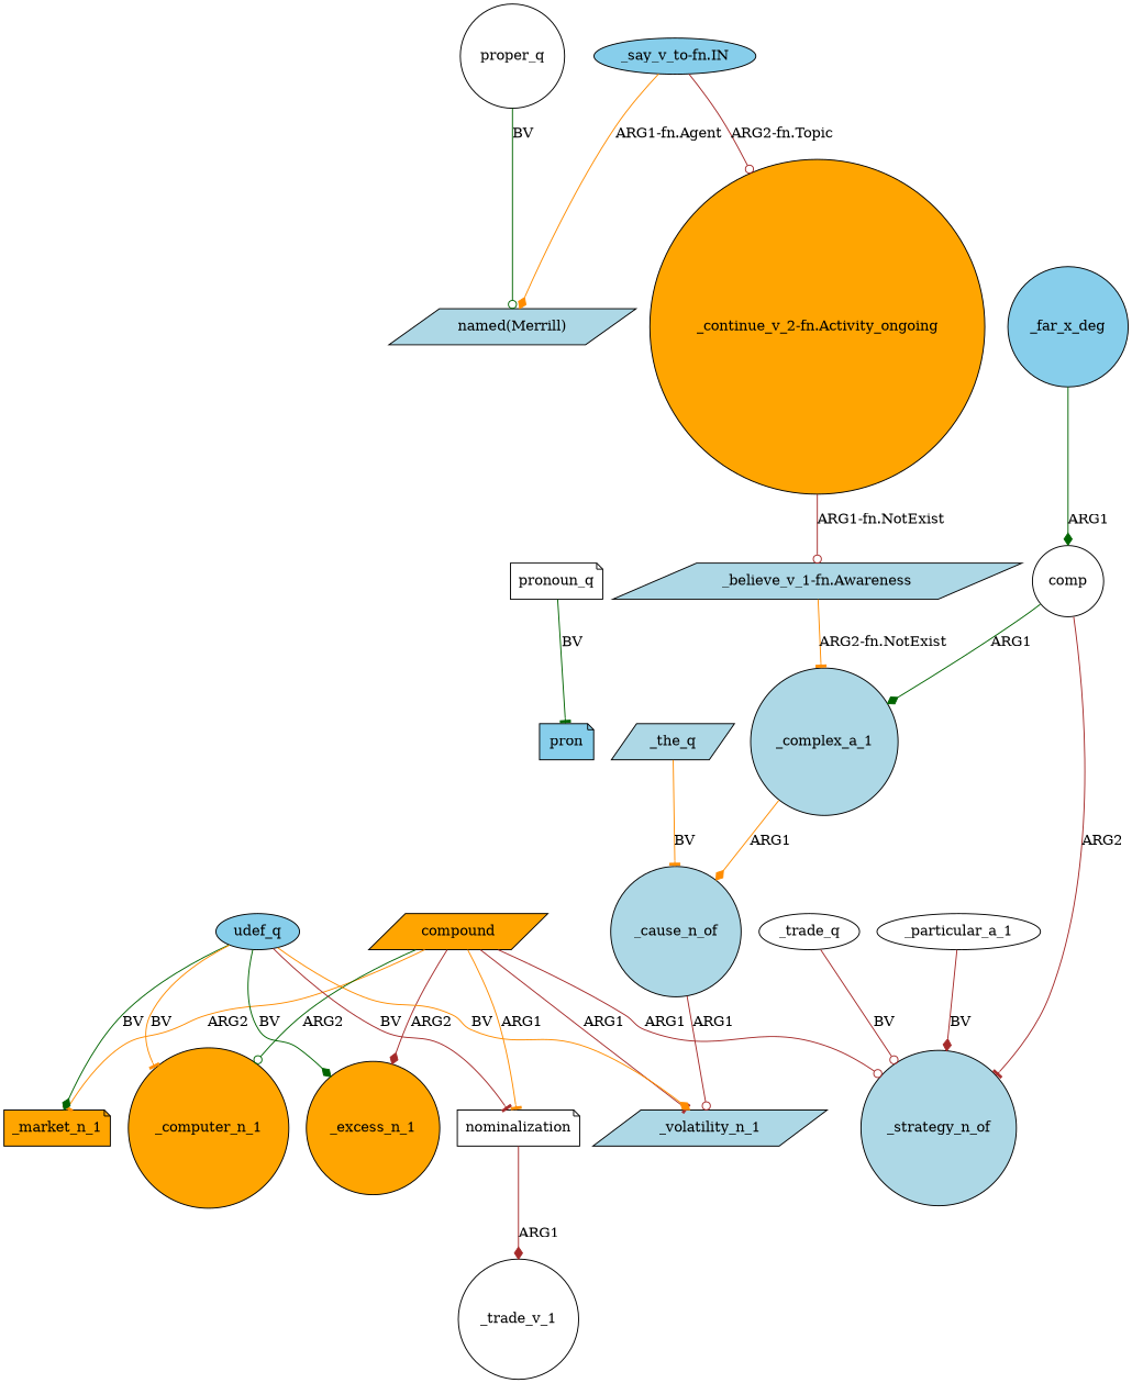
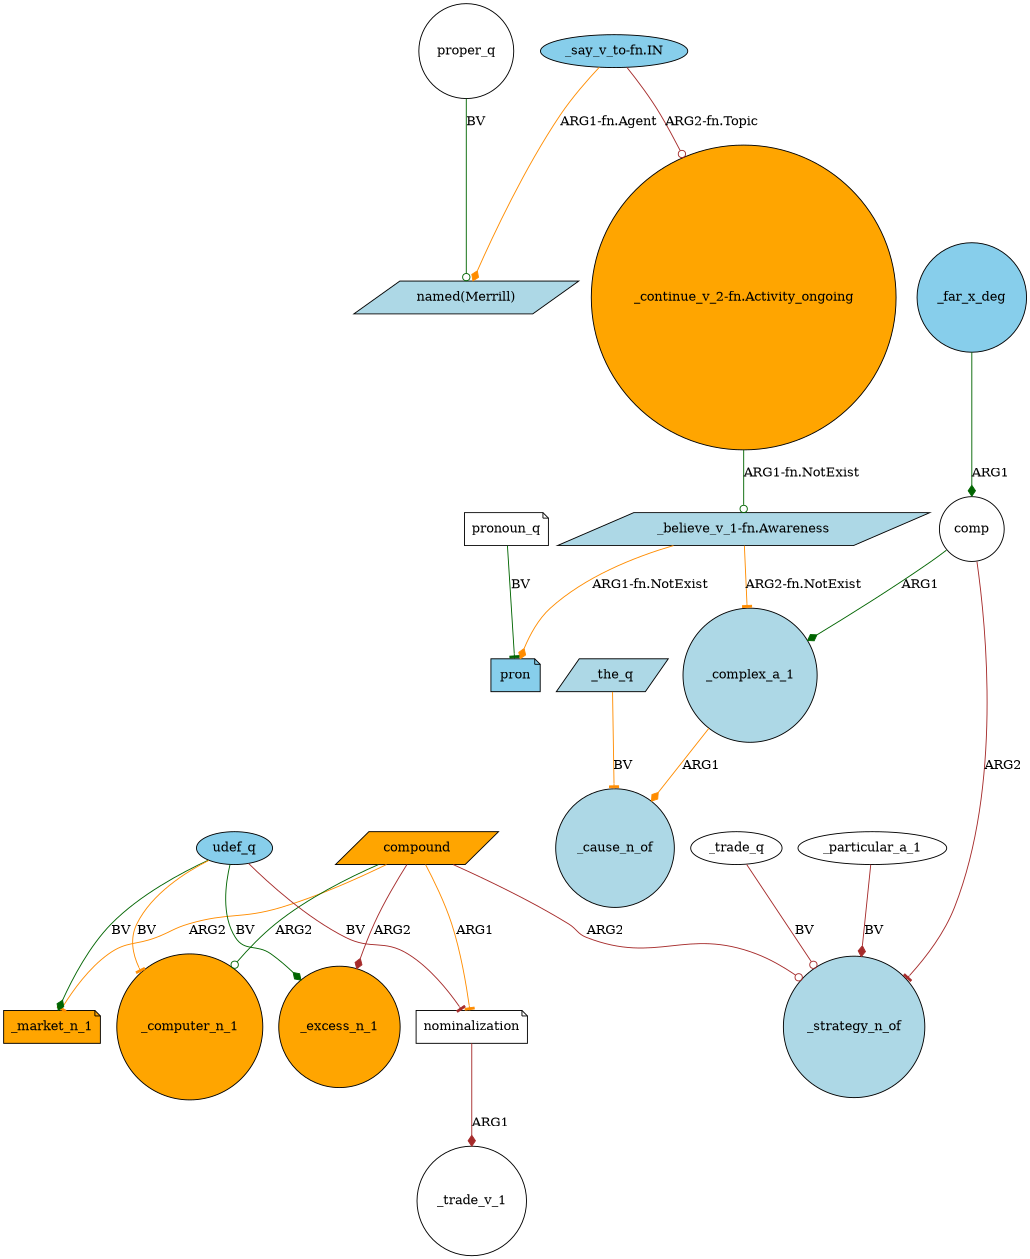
  digraph {
    node [fillcolor=lightblue shape=circle style=filled]
    edge [arrowhead=diamond color=brown]
    "_say_v_to-fn.IN" [fillcolor=skyblue shape=ellipse]
    "named(Merrill)" [shape=parallelogram]
    "_continue_v_2-fn.Activity_ongoing" [fillcolor=orange]
    "_believe_v_1-fn.Awareness" [shape=parallelogram]
    _the_q [shape=parallelogram]
    _cause_n_of
-   _volatility_n_1 [shape=parallelogram]
    compound [fillcolor=orange shape=parallelogram]
    _market_n_1 [fillcolor=orange shape=note]
    _excess_n_1 [fillcolor=orange]
    _strategy_n_of
    nominalization [fillcolor=white shape=note]
    _computer_n_1 [fillcolor=orange]
    _trade_v_1 [fillcolor=white]
    udef_q [fillcolor=skyblue shape=ellipse]
    comp [fillcolor=white]
    _complex_a_1
    pron [fillcolor=skyblue shape=note]
    pronoun_q [fillcolor=white shape=note]
    n20 [fillcolor=white label=_trade_q shape=ellipse]
    _far_x_deg [fillcolor=skyblue]
    proper_q [fillcolor=white]
    _particular_a_1 [fillcolor=white shape=ellipse]
    "_say_v_to-fn.IN" -> "named(Merrill)" [color=darkorange label="ARG1-fn.Agent"]
    "_say_v_to-fn.IN" -> "_continue_v_2-fn.Activity_ongoing" [arrowhead=odot label="ARG2-fn.Topic"]
-   "_continue_v_2-fn.Activity_ongoing" -> "_believe_v_1-fn.Awareness" [arrowhead=odot label="ARG1-fn.NotExist"]
+   "_continue_v_2-fn.Activity_ongoing" -> "_believe_v_1-fn.Awareness" [arrowhead=odot color=darkgreen label="ARG1-fn.NotExist"]
    "_believe_v_1-fn.Awareness" -> _complex_a_1 [arrowhead=tee color=darkorange label="ARG2-fn.NotExist"]
+   "_believe_v_1-fn.Awareness" -> pron [color=darkorange label="ARG1-fn.NotExist"]
    _the_q -> _cause_n_of [arrowhead=tee color=darkorange label=BV]
-   _cause_n_of -> _volatility_n_1 [arrowhead=odot label=ARG1]
-   compound -> _volatility_n_1 [arrowhead=tee label=ARG1]
    compound -> _market_n_1 [arrowhead=tee color=darkorange label=ARG2]
    compound -> _excess_n_1 [label=ARG2]
-   compound -> _strategy_n_of [arrowhead=odot label=ARG1]
+   compound -> _strategy_n_of [arrowhead=odot label=ARG2]
    compound -> nominalization [arrowhead=tee color=darkorange label=ARG1]
    compound -> _computer_n_1 [arrowhead=odot color=darkgreen label=ARG2]
    nominalization -> _trade_v_1 [label=ARG1]
-   udef_q -> _volatility_n_1 [color=darkorange label=BV]
    udef_q -> _market_n_1 [color=darkgreen label=BV]
    udef_q -> _excess_n_1 [color=darkgreen label=BV]
    udef_q -> nominalization [arrowhead=tee label=BV]
    udef_q -> _computer_n_1 [arrowhead=tee color=darkorange label=BV]
    comp -> _strategy_n_of [arrowhead=tee label=ARG2]
    comp -> _complex_a_1 [color=darkgreen label=ARG1]
    _complex_a_1 -> _cause_n_of [color=darkorange label=ARG1]
    pronoun_q -> pron [arrowhead=tee color=darkgreen label=BV]
    n20 -> _strategy_n_of [arrowhead=odot label=BV]
    _far_x_deg -> comp [color=darkgreen label=ARG1]
    proper_q -> "named(Merrill)" [arrowhead=odot color=darkgreen label=BV]
    _particular_a_1 -> _strategy_n_of [label=BV]
  }
